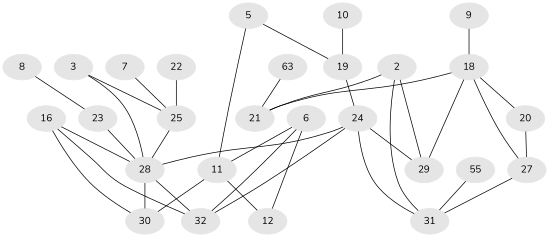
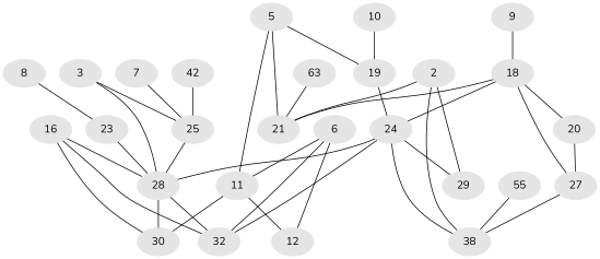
  graph {
    fontname=Nunito
    node [color=gray90 fontname=Nunito style=filled]
    edge [fontname=Nunito weight=1.0]
    2
    21
    29
-   31
+   31 [label=38]
    3
    25
    28
    32
    30
    5
    11
    19
    12
    24
    6
    7
    8
    23
    9
    18
    27
    20
    10
    n24 [label=63]
    n25 [label=55]
    16
-   22
+   22 [label=42]
    2 -- 21
    2 -- 29
    2 -- 31
    3 -- 25
    3 -- 28
    25 -- 28
    28 -- 32
    28 -- 30
+   5 -- 21
    5 -- 11
    5 -- 19
    11 -- 30
    11 -- 12
    19 -- 24
    24 -- 29
    24 -- 31
    24 -- 28
    24 -- 32
    6 -- 32
    6 -- 11
    6 -- 12
    7 -- 25
    8 -- 23
    23 -- 28
    9 -- 18
    18 -- 21
-   18 -- 29
+   18 -- 24
    18 -- 27
    18 -- 20 [weight=2.0]
    27 -- 31
    20 -- 27 [weight=2.0]
    10 -- 19
    n24 -- 21
    n25 -- 31
    16 -- 28
    16 -- 32
    16 -- 30
    22 -- 25 [weight=2.0]
  }
